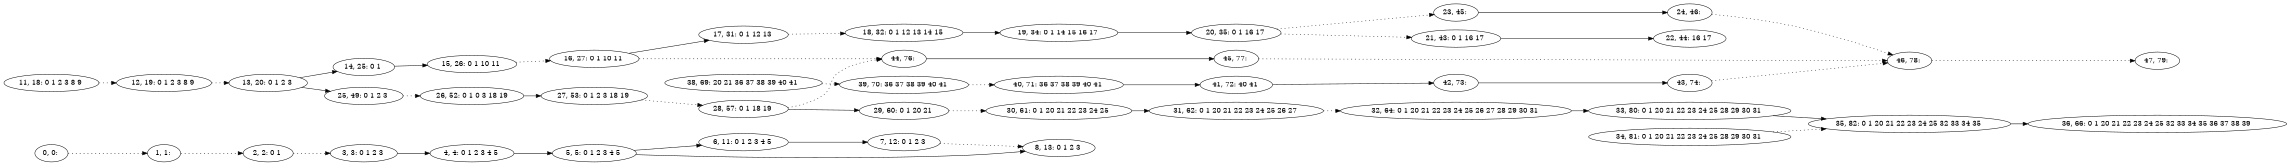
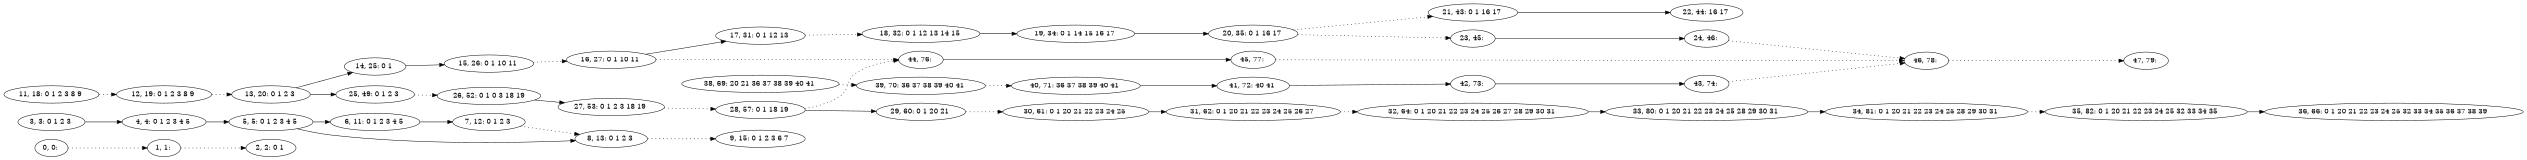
  digraph {
    fontname="DejaVu Serif"
    rankdir=LR
    node [fontname="DejaVu Serif"]
    edge [fontname="DejaVu Serif" style=dotted]
    n1 [label="0, 0: "]
    n2 [label="1, 1: "]
    n3 [label="2, 2: 0 1 "]
    n4 [label="3, 3: 0 1 2 3 "]
    n5 [label="4, 4: 0 1 2 3 4 5 "]
    n6 [label="5, 5: 0 1 2 3 4 5 "]
    n7 [label="6, 11: 0 1 2 3 4 5 "]
    n8 [label="8, 13: 0 1 2 3 "]
    n9 [label="7, 12: 0 1 2 3 "]
+   n10 [label="9, 15: 0 1 2 3 6 7 "]
    n11 [label="11, 18: 0 1 2 3 8 9 "]
    n12 [label="12, 19: 0 1 2 3 8 9 "]
    n13 [label="13, 20: 0 1 2 3 "]
    n14 [label="14, 25: 0 1 "]
    n15 [label="25, 49: 0 1 2 3 "]
    n16 [label="15, 26: 0 1 10 11 "]
    n17 [label="26, 52: 0 1 0 3 18 19"]
    n18 [label="16, 27: 0 1 10 11 "]
    n19 [label="17, 31: 0 1 12 13 "]
    n20 [label="44, 76: "]
    n21 [label="18, 32: 0 1 12 13 14 15 "]
    n22 [label="45, 77: "]
    n23 [label="19, 34: 0 1 14 15 16 17 "]
    n24 [label="20, 35: 0 1 16 17 "]
    n25 [label="21, 43: 0 1 16 17 "]
    n26 [label="23, 45: "]
    n27 [label="22, 44: 16 17 "]
    n28 [label="24, 46: "]
    n29 [label="46, 78: "]
    n30 [label="47, 79: "]
    n31 [label="27, 53: 0 1 2 3 18 19 "]
    n32 [label="28, 57: 0 1 18 19 "]
    n33 [label="29, 60: 0 1 20 21 "]
    n34 [label="30, 61: 0 1 20 21 22 23 24 25 "]
    n35 [label="31, 62: 0 1 20 21 22 23 24 25 26 27 "]
    n36 [label="32, 64: 0 1 20 21 22 23 24 25 26 27 28 29 30 31 "]
    n37 [label="33, 80: 0 1 20 21 22 23 24 25 28 29 30 31 "]
    n38 [label="34, 81: 0 1 20 21 22 23 24 25 28 29 30 31 "]
    n39 [label="35, 82: 0 1 20 21 22 23 24 25 32 33 34 35 "]
    n40 [label="36, 66: 0 1 20 21 22 23 24 25 32 33 34 35 36 37 38 39 "]
    n41 [label="38, 69: 20 21 36 37 38 39 40 41 "]
    n42 [label="39, 70: 36 37 38 39 40 41 "]
    n43 [label="40, 71: 36 37 38 39 40 41 "]
    n44 [label="41, 72: 40 41 "]
    n45 [label="42, 73: "]
    n46 [label="43, 74: "]
    n1 -> n2
    n2 -> n3
-   n3 -> n4
    n4 -> n5 [style=solid]
    n5 -> n6 [style=solid]
    n6 -> n7 [style=solid]
    n6 -> n8 [style=solid]
    n7 -> n9 [style=solid]
+   n8 -> n10
    n9 -> n8
    n11 -> n12
    n12 -> n13
    n13 -> n14 [style=solid]
    n13 -> n15 [style=solid]
    n14 -> n16 [style=solid]
    n15 -> n17
    n16 -> n18
    n17 -> n31 [style=solid]
    n18 -> n19 [style=solid]
    n18 -> n20
    n19 -> n21
    n20 -> n22 [style=solid]
    n21 -> n23 [style=solid]
    n22 -> n29
    n23 -> n24 [style=solid]
    n24 -> n25
    n24 -> n26
    n25 -> n27 [style=solid]
    n26 -> n28 [style=solid]
    n28 -> n29
    n29 -> n30
    n31 -> n32
    n32 -> n20
    n32 -> n33 [style=solid]
    n33 -> n34
    n34 -> n35 [style=solid]
    n35 -> n36
    n36 -> n37 [style=solid]
-   n37 -> n39 [style=solid]
+   n37 -> n38 [style=solid]
    n38 -> n39
    n39 -> n40 [style=solid]
    n41 -> n42
    n42 -> n43
    n43 -> n44 [style=solid]
    n44 -> n45 [style=solid]
    n45 -> n46 [style=solid]
    n46 -> n29
  }
